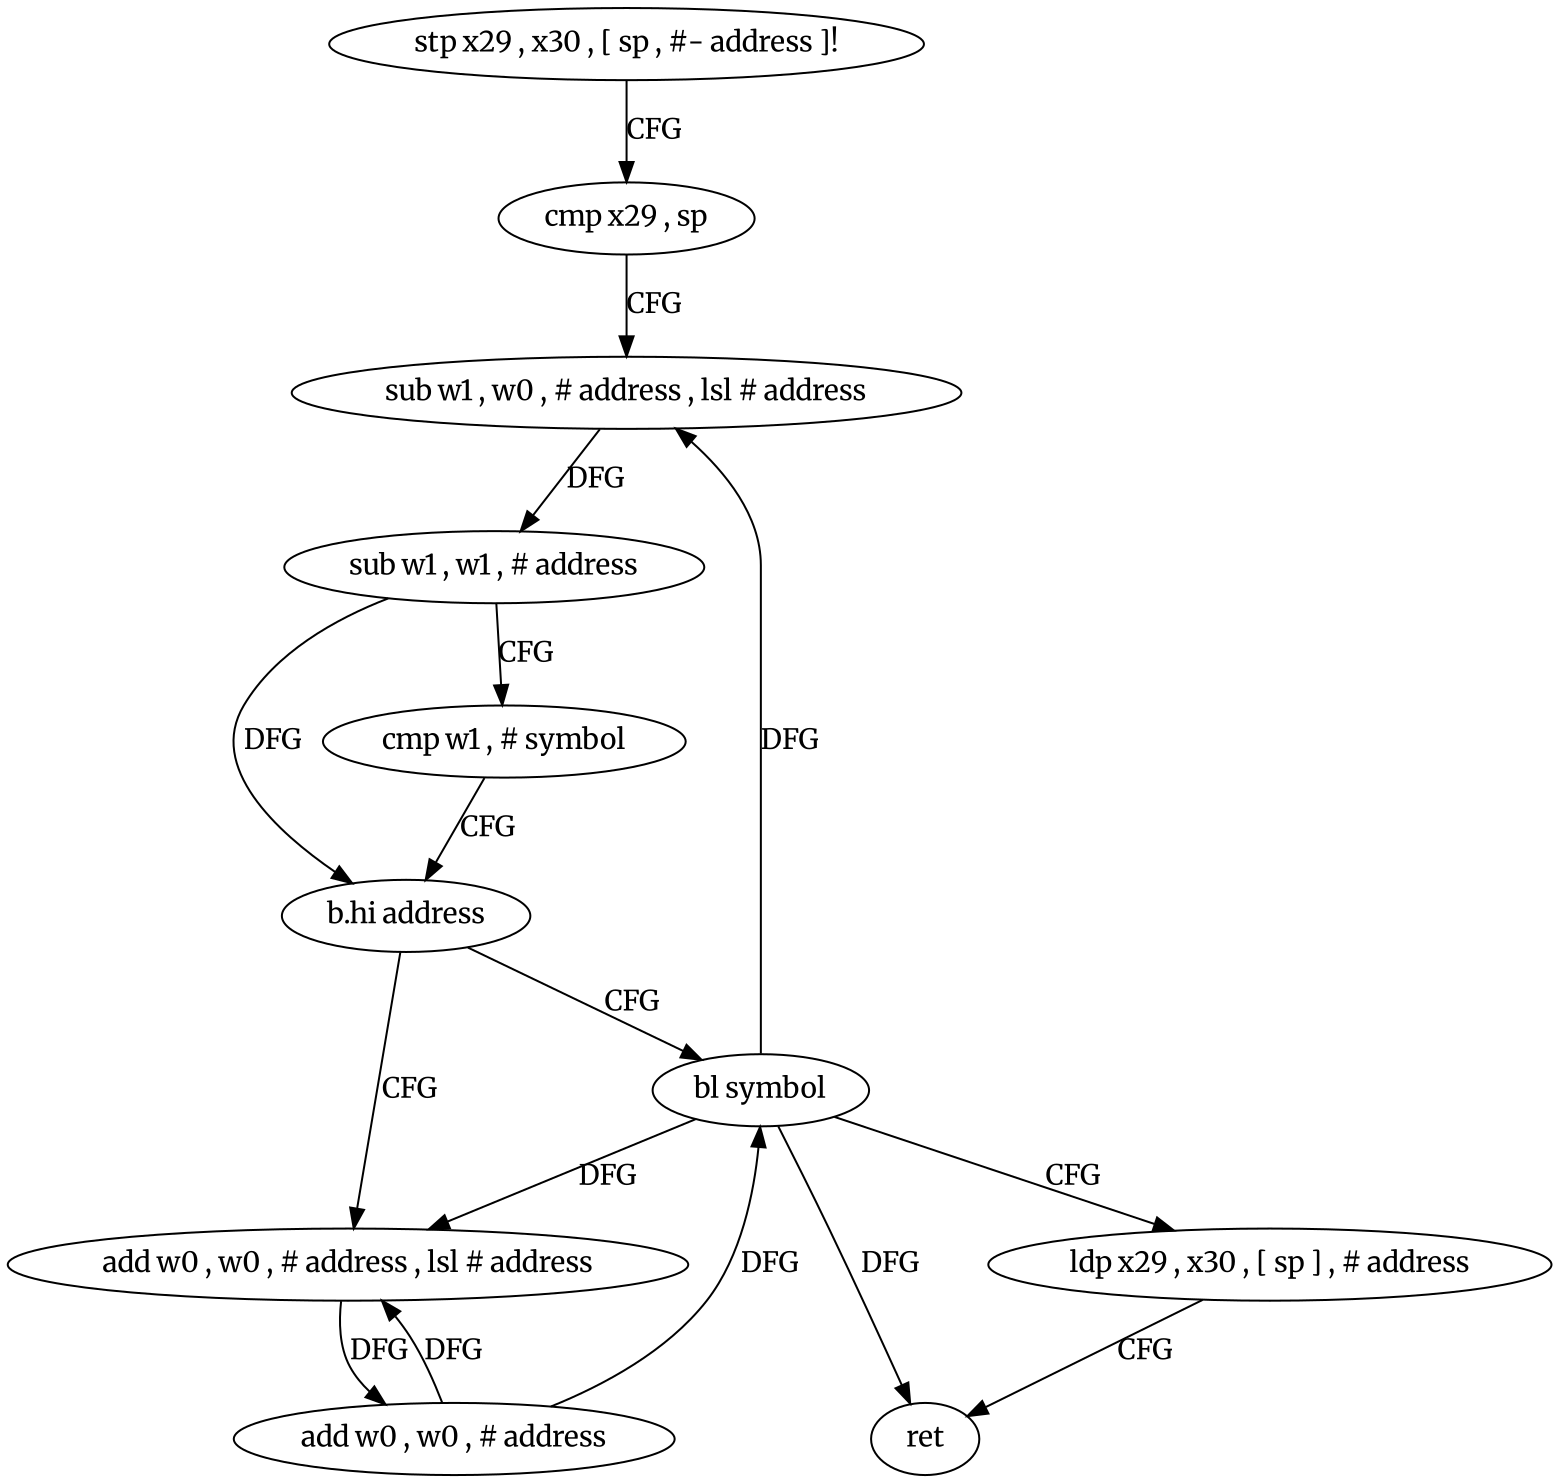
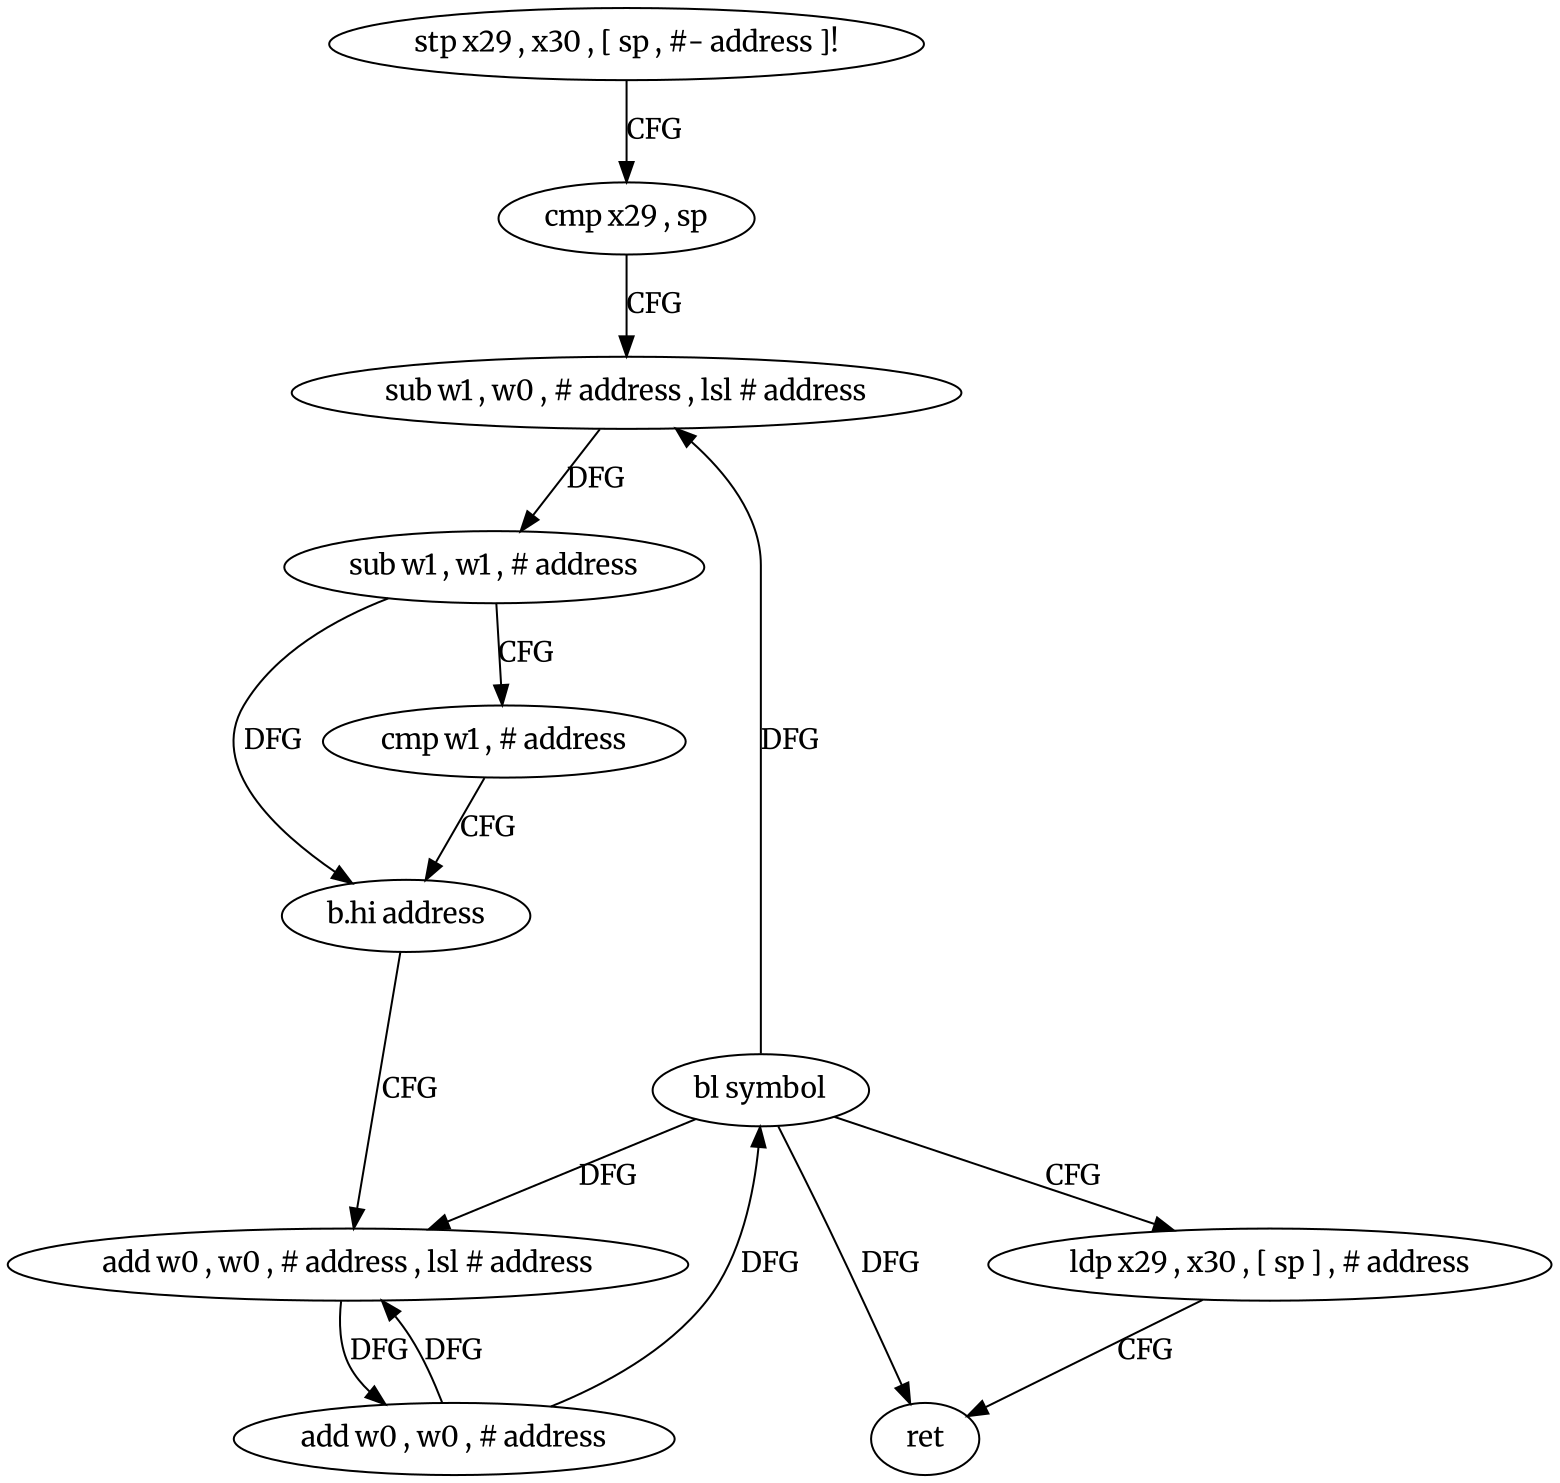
  digraph {
    fontname=Merriweather
    node [fontname=Merriweather]
    edge [fontname=Merriweather]
    n1 [label="stp x29 , x30 , [ sp , #- address ]!"]
    n2 [label="cmp x29 , sp"]
    n3 [label="sub w1 , w0 , # address , lsl # address"]
    n4 [label="sub w1 , w1 , # address"]
-   n5 [label="cmp w1 , # symbol"]
+   n5 [label="cmp w1 , # address"]
    n6 [label="b.hi address"]
    n7 [label="bl symbol"]
    n8 [label="add w0 , w0 , # address , lsl # address"]
    n9 [label="ldp x29 , x30 , [ sp ] , # address"]
    n10 [label=ret]
    n11 [label="add w0 , w0 , # address"]
    n1 -> n2 [label=CFG]
    n2 -> n3 [label=CFG]
    n3 -> n4 [label=DFG]
    n4 -> n5 [label=CFG]
    n4 -> n6 [label=DFG]
    n5 -> n6 [label=CFG]
-   n6 -> n7 [label=CFG]
    n6 -> n8 [label=CFG]
    n7 -> n3 [label=DFG]
    n7 -> n8 [label=DFG]
    n7 -> n9 [label=CFG]
    n7 -> n10 [label=DFG]
    n8 -> n11 [label=DFG]
    n9 -> n10 [label=CFG]
    n11 -> n7 [label=DFG]
    n11 -> n8 [label=DFG]
  }
